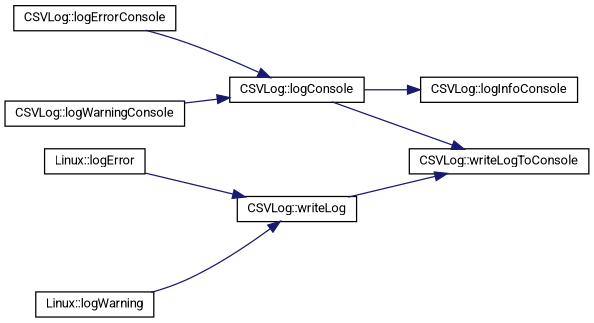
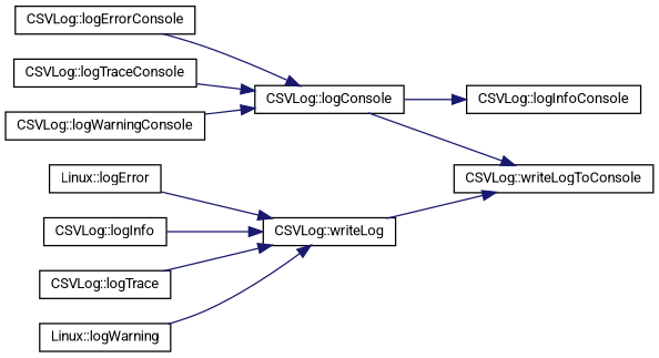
  digraph {
    fontname=Roboto
    rankdir=RL
    node [color=black fillcolor=white fontname=Roboto fontsize=10 shape=record style=filled]
    edge [color=midnightblue dir=back fontname=Roboto fontsize=10 labelfontname=Helvetica labelfontsize=10 style=solid]
    n1 [height=0.2 label="CSVLog::writeLogToConsole" width=0.4]
    n2 [height=0.2 label="CSVLog::logConsole" width=0.4]
    n3 [height=0.2 label="CSVLog::writeLog" width=0.4]
    n4 [height=0.2 label="CSVLog::logErrorConsole" width=0.4]
+   n5 [height=0.2 label="CSVLog::logTraceConsole" width=0.4]
    n6 [height=0.2 label="CSVLog::logWarningConsole" width=0.4]
    n7 [height=0.2 label="Linux::logError" width=0.4]
+   n8 [height=0.2 label="CSVLog::logInfo" width=0.4]
+   n9 [height=0.2 label="CSVLog::logTrace" width=0.4]
    n10 [height=0.2 label="Linux::logWarning" width=0.4]
    n11 [height=0.2 label="CSVLog::logInfoConsole" width=0.4]
    n1 -> n2
    n1 -> n3
    n2 -> n4
+   n2 -> n5
    n2 -> n6
    n3 -> n7
+   n3 -> n8
+   n3 -> n9
    n3 -> n10
    n11 -> n2
  }
